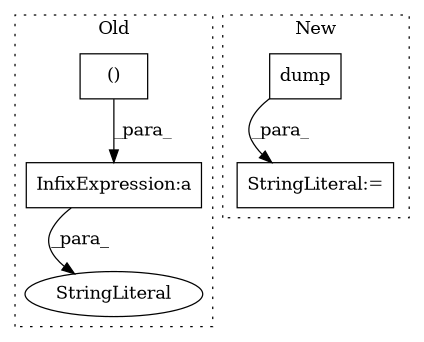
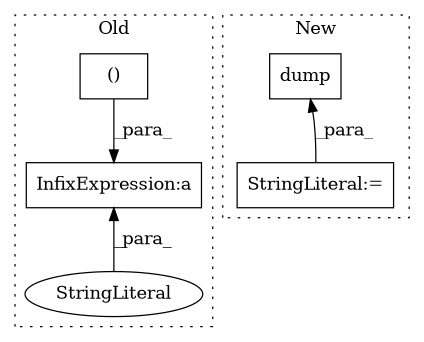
  digraph {
    node [shape=box]
    n1 [a=106 l=24 label="()" s=8686]
    n2 [a=27 l=3 label="InfixExpression:a" s=8653]
    n3 [a=45 l=5 label=StringLiteral s=8648 shape=ellipse]
    n4 [a=32 l="5,1" label=dump s="9527,9540"]
    n5 [a=7 l=1 label="StringLiteral:=" s=8631]
    subgraph cluster_1 {
      label=Old
      style=dotted
      n1
      n2
      n3
    }
    subgraph cluster_2 {
      label=New
      style=dotted
      n4
      n5
    }
    n1 -> n2 [label=_para_]
-   n2 -> n3 [label=_para_]
-   n4 -> n5 [label=_para_]
+   n3 -> n2 [label=_para_]
+   n5 -> n4 [label=_para_]
  }
